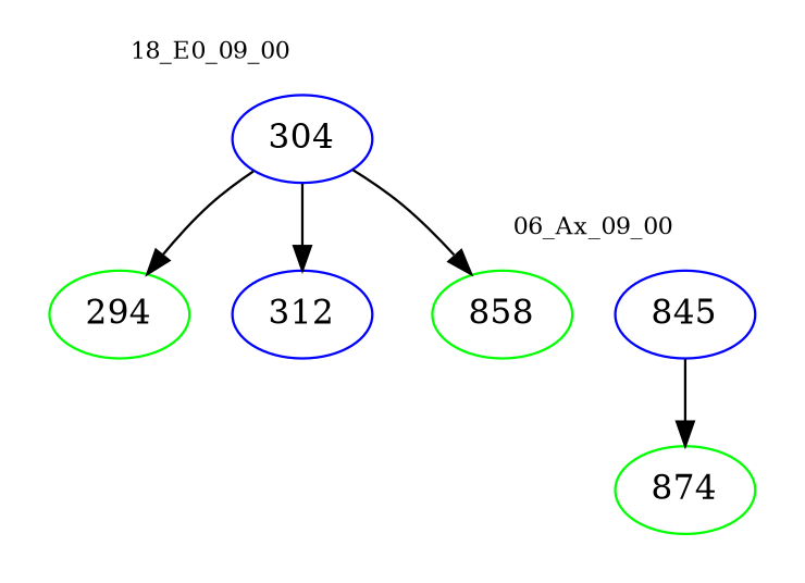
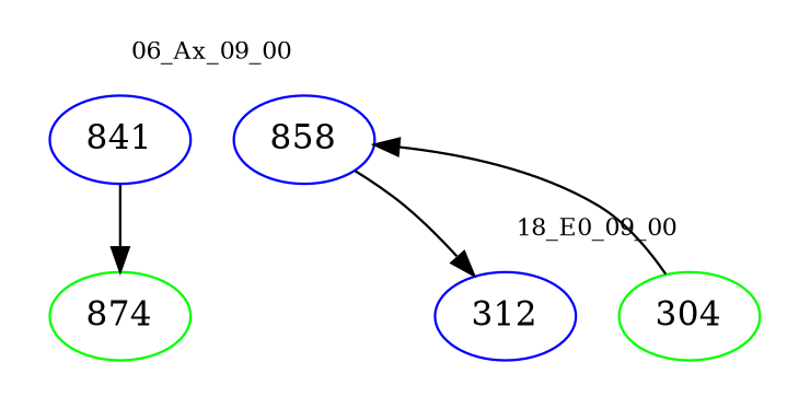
  digraph {
    node [color=blue]
    edge [color=black]
-   n1 [label=845]
+   n1 [label=841]
    n2 [color=green label=874]
-   n3 [color=green label=858]
-   n4 [label=304]
-   n5 [color=green label=294]
+   n3 [label=858]
+   n4 [color=green label=304]
    n6 [label=312]
    subgraph cluster_1 {
      color=white
      fontsize=10
      label="06_Ax_09_00"
      n1
      n2
      n3
    }
    subgraph cluster_2 {
      color=white
      fontsize=10
      label="18_E0_09_00"
      n4
-     n5
      n6
    }
    n1 -> n2
    n4 -> n3
-   n4 -> n5
-   n4 -> n6
+   n3 -> n6
  }
